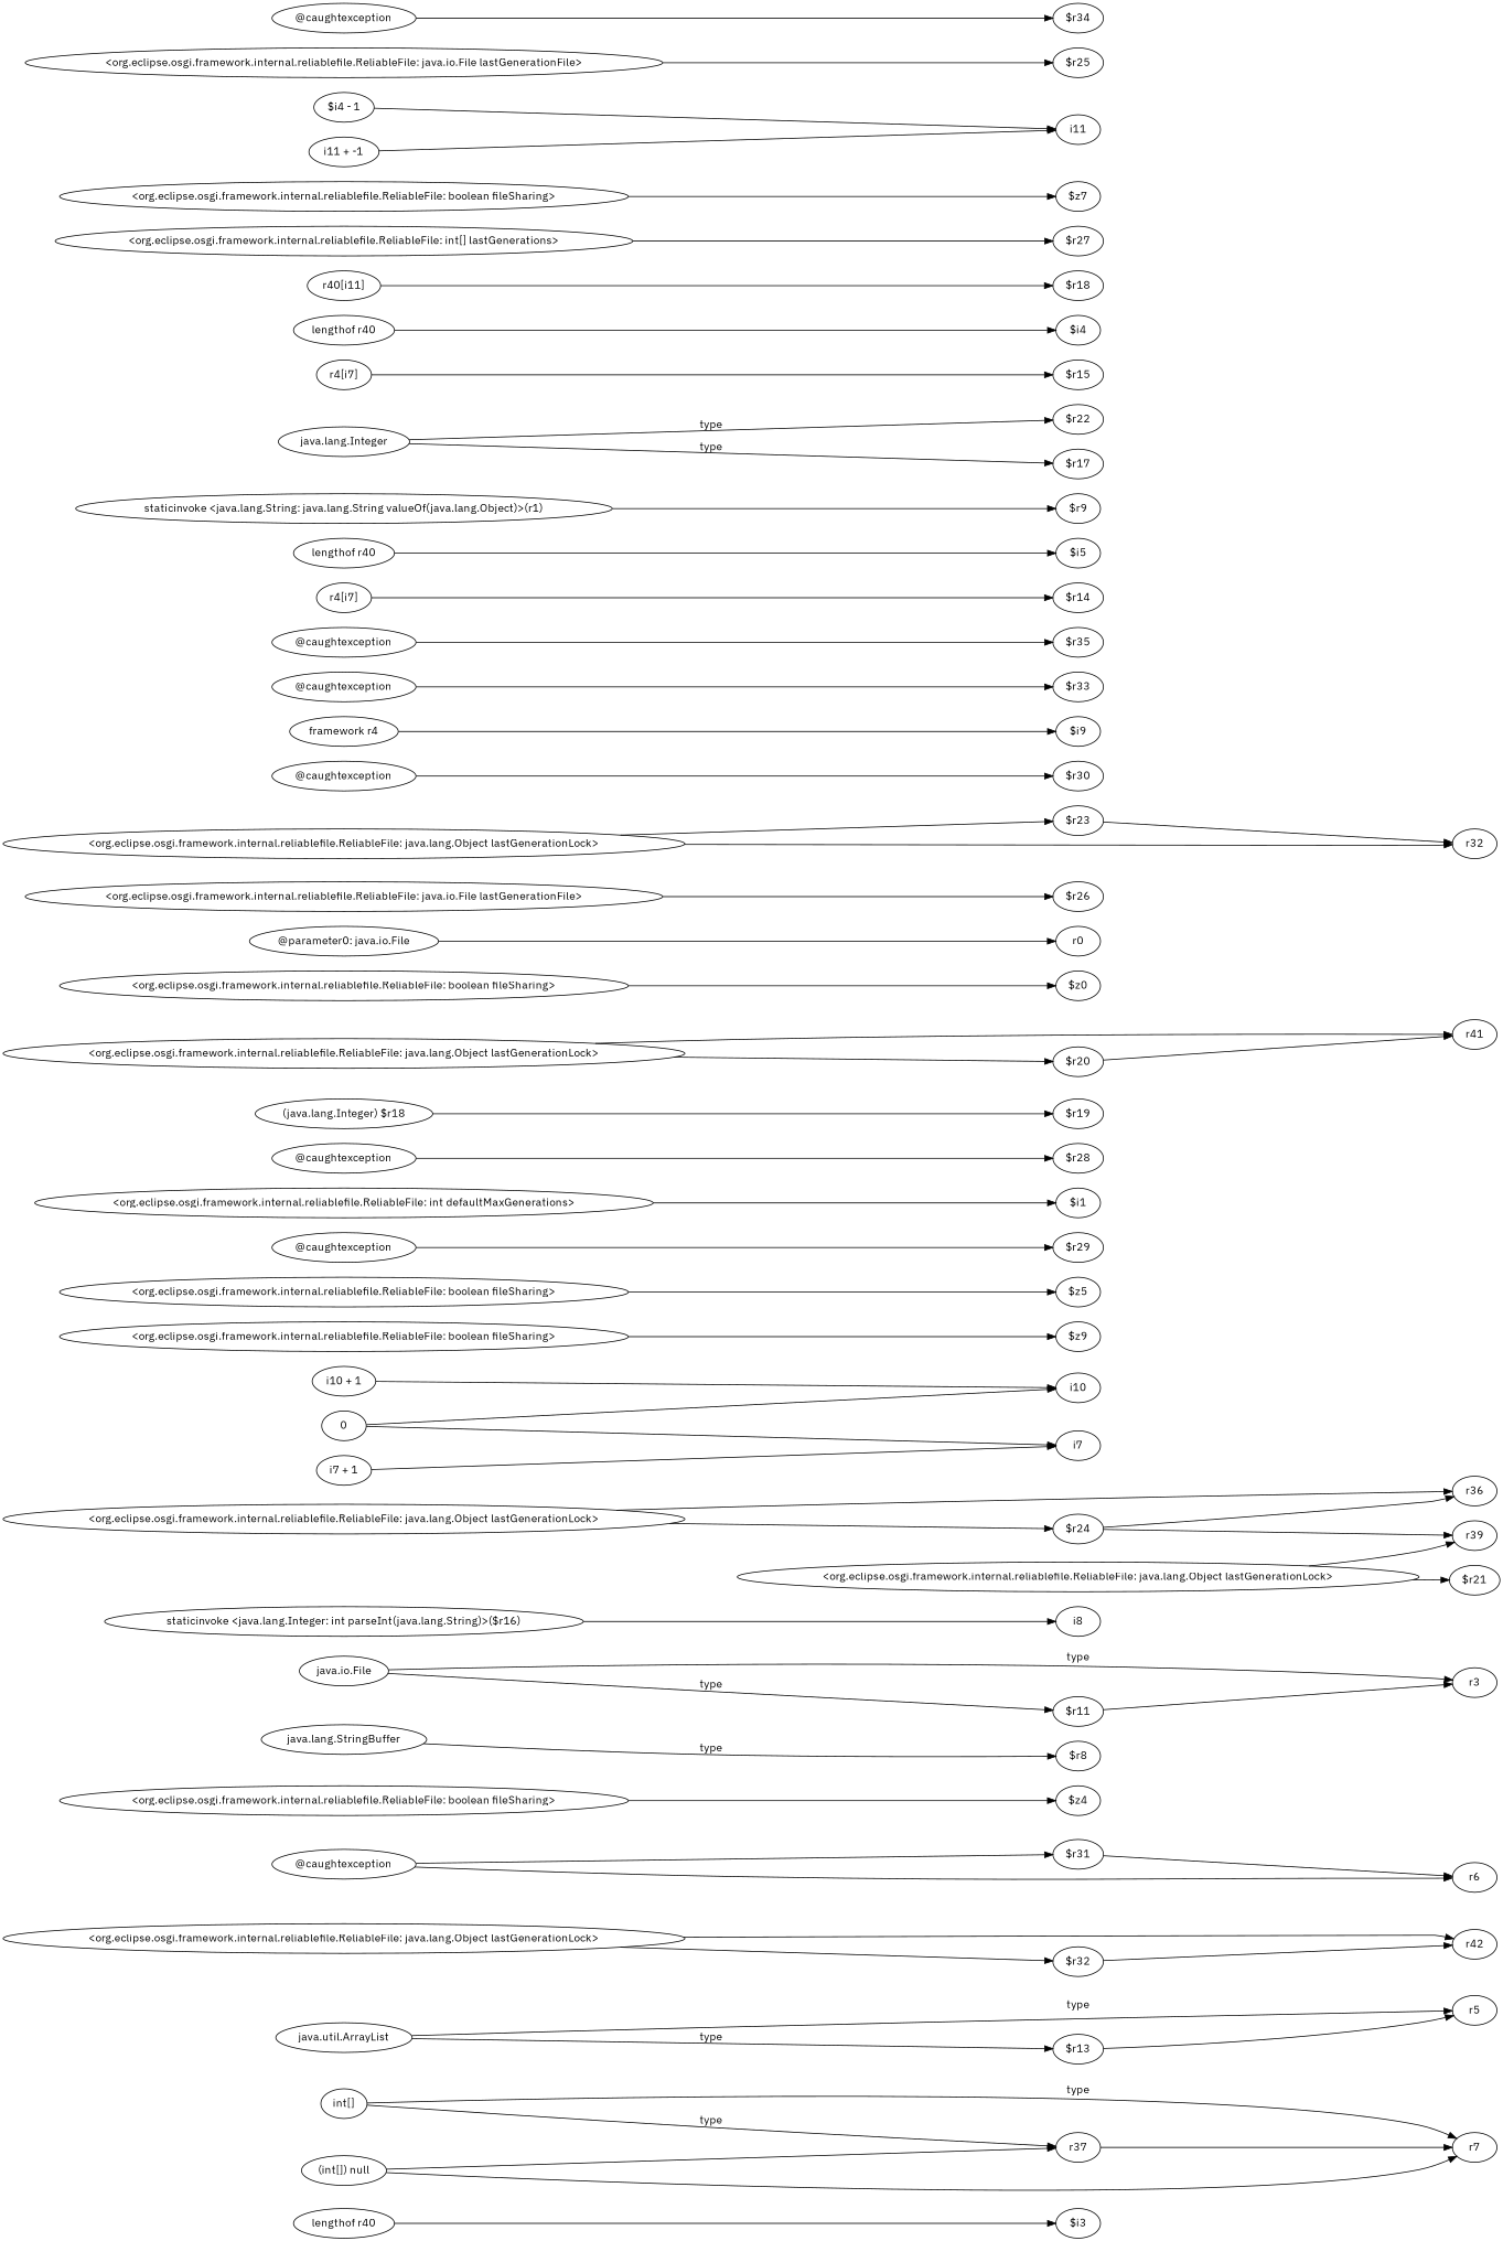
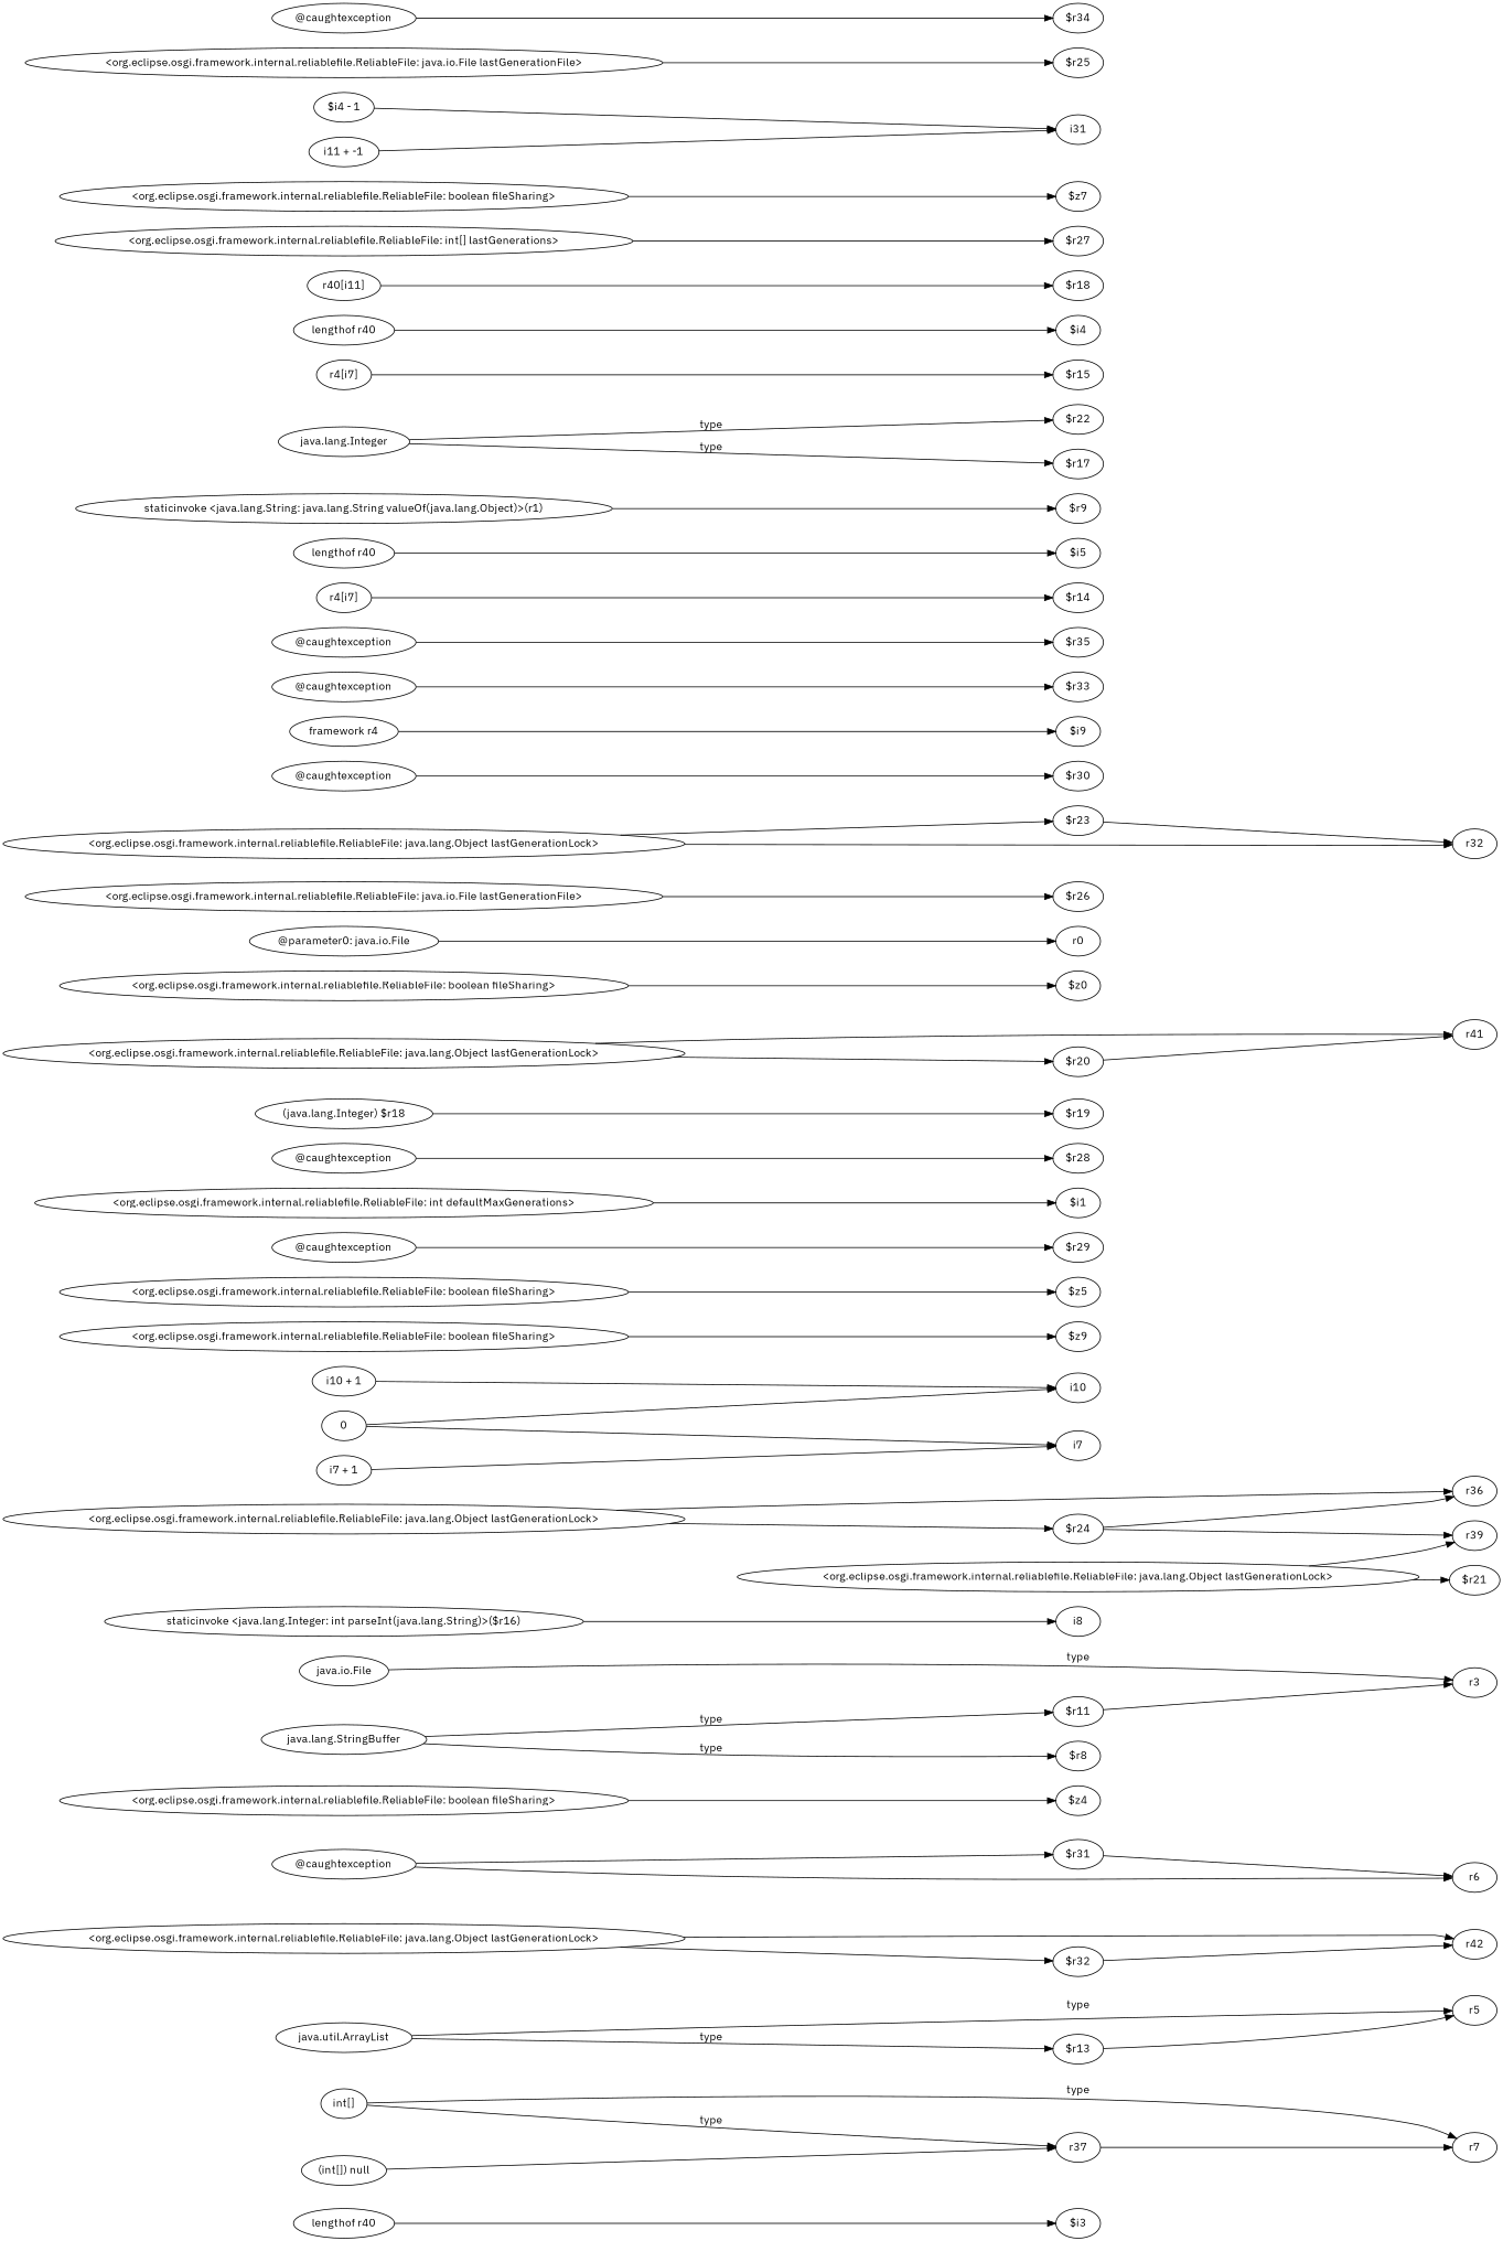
  digraph {
    fontname="IBM Plex Sans"
    rankdir=LR
    node [fontname="IBM Plex Sans"]
    edge [fontname="IBM Plex Sans"]
    n1 [label="lengthof r40"]
    n2 [label="$i3"]
    n3 [label="int[]"]
    n4 [label=r7]
    n5 [label=r37]
    n6 [label="java.util.ArrayList"]
    n7 [label=r5]
    n8 [label="$r13"]
    n9 [label="<org.eclipse.osgi.framework.internal.reliablefile.ReliableFile: java.lang.Object lastGenerationLock>"]
    n10 [label=r42]
    n11 [label="$r32"]
    n12 [label="@caughtexception"]
    n13 [label="$r31"]
    n14 [label=r6]
    n15 [label="<org.eclipse.osgi.framework.internal.reliablefile.ReliableFile: boolean fileSharing>"]
    n16 [label="$z4"]
    n17 [label="java.io.File"]
    n18 [label=r3]
    n19 [label="$r11"]
    n20 [label="java.lang.StringBuffer"]
    n21 [label="$r8"]
    n22 [label="staticinvoke <java.lang.Integer: int parseInt(java.lang.String)>($r16)"]
    n23 [label=i8]
    n24 [label="<org.eclipse.osgi.framework.internal.reliablefile.ReliableFile: java.lang.Object lastGenerationLock>"]
    n25 [label="$r24"]
    n26 [label=r36]
    n27 [label=r39]
    n28 [label="$r21"]
    n29 [label=0]
    n30 [label=i10]
    n31 [label=i7]
    n32 [label="<org.eclipse.osgi.framework.internal.reliablefile.ReliableFile: boolean fileSharing>"]
    n33 [label="$z9"]
    n34 [label="<org.eclipse.osgi.framework.internal.reliablefile.ReliableFile: boolean fileSharing>"]
    n35 [label="$z5"]
    n36 [label="@caughtexception"]
    n37 [label="$r29"]
    n38 [label="<org.eclipse.osgi.framework.internal.reliablefile.ReliableFile: int defaultMaxGenerations>"]
    n39 [label="$i1"]
    n40 [label="@caughtexception"]
    n41 [label="$r28"]
    n42 [label="(java.lang.Integer) $r18"]
    n43 [label="$r19"]
    n44 [label="<org.eclipse.osgi.framework.internal.reliablefile.ReliableFile: java.lang.Object lastGenerationLock>"]
    n45 [label=r41]
    n46 [label="$r20"]
    n47 [label="<org.eclipse.osgi.framework.internal.reliablefile.ReliableFile: boolean fileSharing>"]
    n48 [label="$z0"]
    n49 [label="@parameter0: java.io.File"]
    n50 [label=r0]
    n51 [label="<org.eclipse.osgi.framework.internal.reliablefile.ReliableFile: java.io.File lastGenerationFile>"]
    n52 [label="$r26"]
    n53 [label="<org.eclipse.osgi.framework.internal.reliablefile.ReliableFile: java.lang.Object lastGenerationLock>"]
    n54 [label="$r23"]
    n55 [label=r32]
    n56 [label="@caughtexception"]
    n57 [label="$r30"]
    n58 [label="i7 + 1"]
    n59 [label="(int[]) null"]
    n60 [label="framework r4"]
    n61 [label="$i9"]
    n62 [label="<org.eclipse.osgi.framework.internal.reliablefile.ReliableFile: java.lang.Object lastGenerationLock>"]
    n63 [label="@caughtexception"]
    n64 [label="$r33"]
    n65 [label="@caughtexception"]
    n66 [label="$r35"]
    n67 [label="r4[i7]"]
    n68 [label="$r14"]
    n69 [label="lengthof r40"]
    n70 [label="$i5"]
    n71 [label="staticinvoke <java.lang.String: java.lang.String valueOf(java.lang.Object)>(r1)"]
    n72 [label="$r9"]
    n73 [label="java.lang.Integer"]
    n74 [label="$r22"]
    n75 [label="$r17"]
    n76 [label="r4[i7]"]
    n77 [label="$r15"]
    n78 [label="lengthof r40"]
    n79 [label="$i4"]
    n80 [label="r40[i11]"]
    n81 [label="$r18"]
    n82 [label="<org.eclipse.osgi.framework.internal.reliablefile.ReliableFile: int[] lastGenerations>"]
    n83 [label="$r27"]
    n84 [label="<org.eclipse.osgi.framework.internal.reliablefile.ReliableFile: boolean fileSharing>"]
    n85 [label="$z7"]
    n86 [label="i10 + 1"]
    n87 [label="$i4 - 1"]
-   n88 [label=i11]
+   n88 [label=i31]
    n89 [label="<org.eclipse.osgi.framework.internal.reliablefile.ReliableFile: java.io.File lastGenerationFile>"]
    n90 [label="$r25"]
    n91 [label="@caughtexception"]
    n92 [label="$r34"]
    n93 [label="i11 + -1"]
    n1 -> n2
    n3 -> n4 [label=type]
    n3 -> n5 [label=type]
    n5 -> n4
    n6 -> n7 [label=type]
    n6 -> n8 [label=type]
    n8 -> n7
    n9 -> n10
    n9 -> n11
    n11 -> n10
    n12 -> n13
    n12 -> n14
    n13 -> n14
    n15 -> n16
    n17 -> n18 [label=type]
-   n17 -> n19 [label=type]
+   n20 -> n19 [label=type]
    n19 -> n18
    n20 -> n21 [label=type]
    n22 -> n23
    n24 -> n25
    n24 -> n26
    n25 -> n26
    n25 -> n27
    n29 -> n30
    n29 -> n31
    n32 -> n33
    n34 -> n35
    n36 -> n37
    n38 -> n39
    n40 -> n41
    n42 -> n43
    n44 -> n45
    n44 -> n46
    n46 -> n45
    n47 -> n48
    n49 -> n50
    n51 -> n52
    n53 -> n54
    n53 -> n55
    n54 -> n55
    n56 -> n57
    n58 -> n31
-   n59 -> n4
    n59 -> n5
    n60 -> n61
    n62 -> n27
    n62 -> n28
    n63 -> n64
    n65 -> n66
    n67 -> n68
    n69 -> n70
    n71 -> n72
    n73 -> n74 [label=type]
    n73 -> n75 [label=type]
    n76 -> n77
    n78 -> n79
    n80 -> n81
    n82 -> n83
    n84 -> n85
    n86 -> n30
    n87 -> n88
    n89 -> n90
    n91 -> n92
    n93 -> n88
  }
